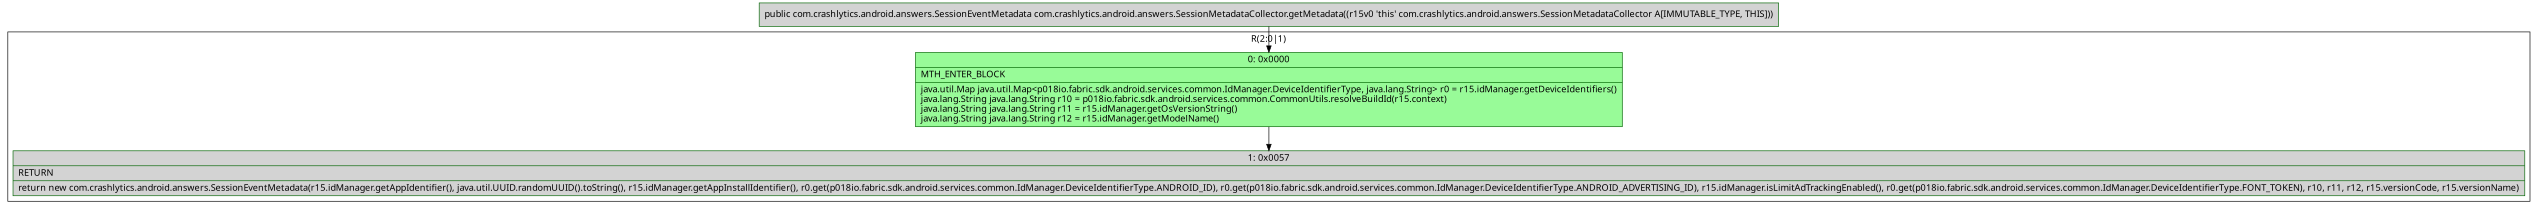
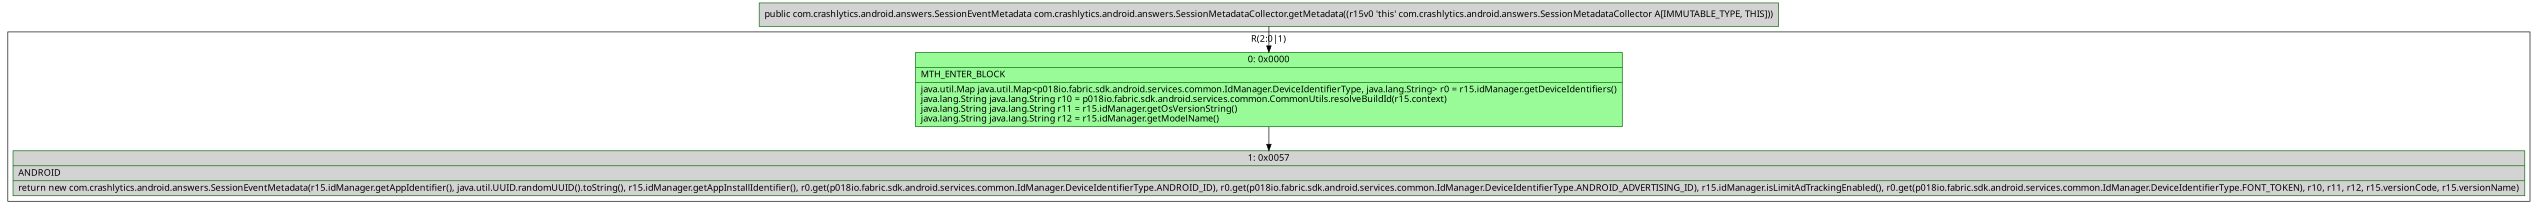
  digraph {
    fontname="Noto Sans"
    node [color=darkgreen shape=record style=filled fillcolor=lightgrey fontname="Noto Sans"]
    edge [fontname="Noto Sans"]
    n1 [label="{0\:\ 0x0000|MTH_ENTER_BLOCK\l|java.util.Map java.util.Map\<p018io.fabric.sdk.android.services.common.IdManager.DeviceIdentifierType, java.lang.String\> r0 = r15.idManager.getDeviceIdentifiers()\ljava.lang.String java.lang.String r10 = p018io.fabric.sdk.android.services.common.CommonUtils.resolveBuildId(r15.context)\ljava.lang.String java.lang.String r11 = r15.idManager.getOsVersionString()\ljava.lang.String java.lang.String r12 = r15.idManager.getModelName()\l}" fillcolor=palegreen]
-   n2 [label="{1\:\ 0x0057|RETURN\l|return new com.crashlytics.android.answers.SessionEventMetadata(r15.idManager.getAppIdentifier(), java.util.UUID.randomUUID().toString(), r15.idManager.getAppInstallIdentifier(), r0.get(p018io.fabric.sdk.android.services.common.IdManager.DeviceIdentifierType.ANDROID_ID), r0.get(p018io.fabric.sdk.android.services.common.IdManager.DeviceIdentifierType.ANDROID_ADVERTISING_ID), r15.idManager.isLimitAdTrackingEnabled(), r0.get(p018io.fabric.sdk.android.services.common.IdManager.DeviceIdentifierType.FONT_TOKEN), r10, r11, r12, r15.versionCode, r15.versionName)\l}"]
+   n2 [label="{1\:\ 0x0057|ANDROID\l|return new com.crashlytics.android.answers.SessionEventMetadata(r15.idManager.getAppIdentifier(), java.util.UUID.randomUUID().toString(), r15.idManager.getAppInstallIdentifier(), r0.get(p018io.fabric.sdk.android.services.common.IdManager.DeviceIdentifierType.ANDROID_ID), r0.get(p018io.fabric.sdk.android.services.common.IdManager.DeviceIdentifierType.ANDROID_ADVERTISING_ID), r15.idManager.isLimitAdTrackingEnabled(), r0.get(p018io.fabric.sdk.android.services.common.IdManager.DeviceIdentifierType.FONT_TOKEN), r10, r11, r12, r15.versionCode, r15.versionName)\l}"]
    n3 [label="{public com.crashlytics.android.answers.SessionEventMetadata com.crashlytics.android.answers.SessionMetadataCollector.getMetadata((r15v0 'this' com.crashlytics.android.answers.SessionMetadataCollector A[IMMUTABLE_TYPE, THIS])) }"]
    subgraph cluster_1 {
      label="R(2:0|1)"
      n1
      n2
    }
    n1 -> n2
    n3 -> n1
  }
